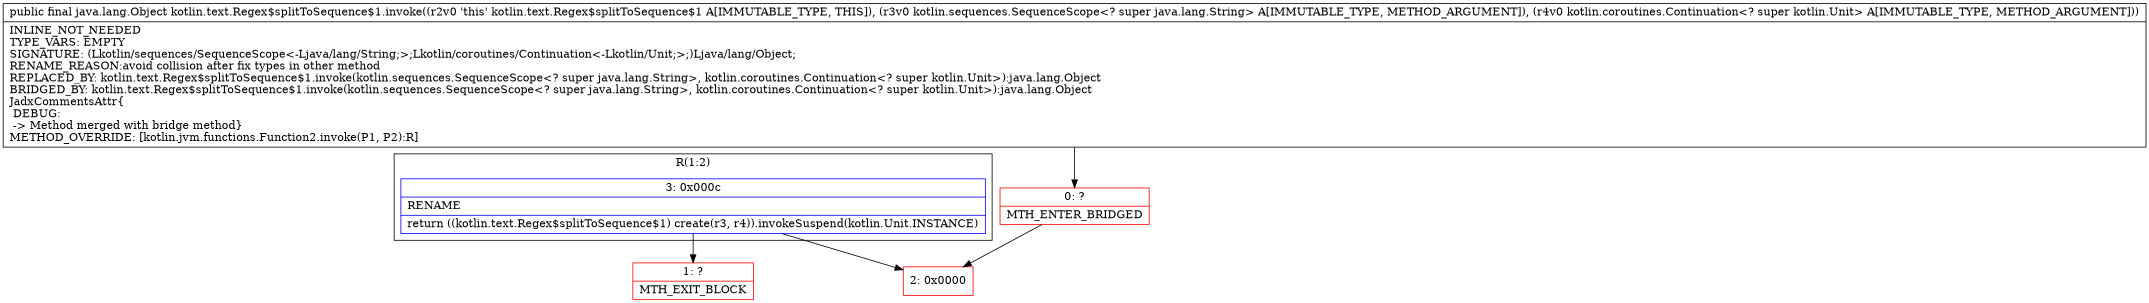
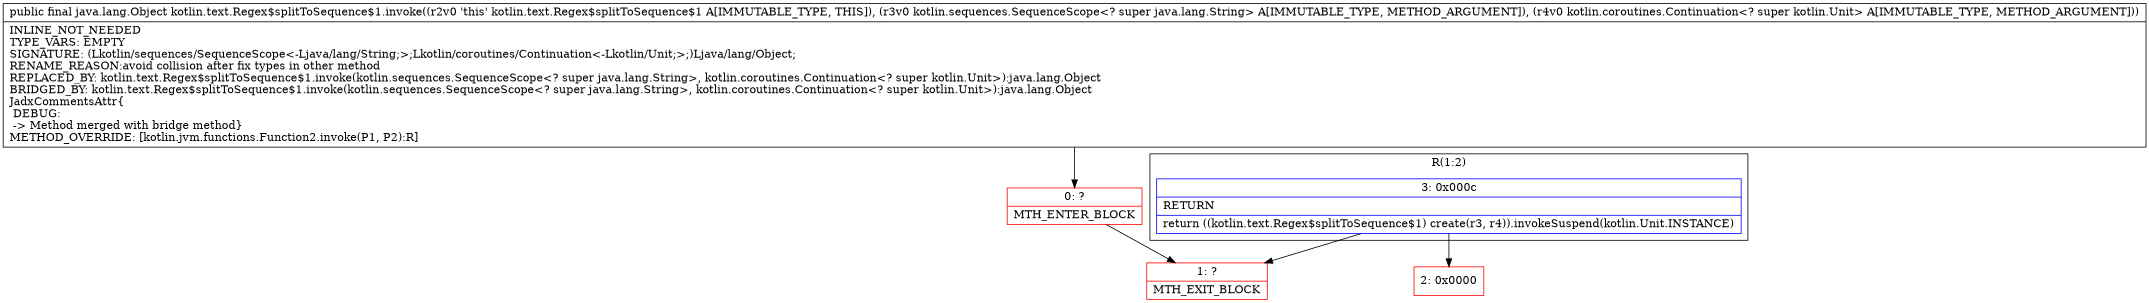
  digraph {
    node [color=red shape=record]
-   n1 [color=blue label="{3\:\ 0x000c|RENAME\l|return ((kotlin.text.Regex$splitToSequence$1) create(r3, r4)).invokeSuspend(kotlin.Unit.INSTANCE)\l}"]
+   n1 [color=blue label="{3\:\ 0x000c|RETURN\l|return ((kotlin.text.Regex$splitToSequence$1) create(r3, r4)).invokeSuspend(kotlin.Unit.INSTANCE)\l}"]
    n2 [label="{1\:\ ?|MTH_EXIT_BLOCK\l}"]
    n3 [label="{2\:\ 0x0000}"]
-   n4 [label="{0\:\ ?|MTH_ENTER_BRIDGED\l}"]
+   n4 [label="{0\:\ ?|MTH_ENTER_BLOCK\l}"]
    n5 [label="{public final java.lang.Object kotlin.text.Regex$splitToSequence$1.invoke((r2v0 'this' kotlin.text.Regex$splitToSequence$1 A[IMMUTABLE_TYPE, THIS]), (r3v0 kotlin.sequences.SequenceScope\<? super java.lang.String\> A[IMMUTABLE_TYPE, METHOD_ARGUMENT]), (r4v0 kotlin.coroutines.Continuation\<? super kotlin.Unit\> A[IMMUTABLE_TYPE, METHOD_ARGUMENT]))  | INLINE_NOT_NEEDED\lTYPE_VARS: EMPTY\lSIGNATURE: (Lkotlin\/sequences\/SequenceScope\<\-Ljava\/lang\/String;\>;Lkotlin\/coroutines\/Continuation\<\-Lkotlin\/Unit;\>;)Ljava\/lang\/Object;\lRENAME_REASON:avoid collision after fix types in other method\lREPLACED_BY: kotlin.text.Regex$splitToSequence$1.invoke(kotlin.sequences.SequenceScope\<? super java.lang.String\>, kotlin.coroutines.Continuation\<? super kotlin.Unit\>):java.lang.Object\lBRIDGED_BY: kotlin.text.Regex$splitToSequence$1.invoke(kotlin.sequences.SequenceScope\<? super java.lang.String\>, kotlin.coroutines.Continuation\<? super kotlin.Unit\>):java.lang.Object\lJadxCommentsAttr\{\l DEBUG: \l \-\> Method merged with bridge method\}\lMETHOD_OVERRIDE: [kotlin.jvm.functions.Function2.invoke(P1, P2):R]\l}" color=""]
    subgraph cluster_1 {
      label="R(1:2)"
      n1
    }
    n1 -> n2
    n1 -> n3
-   n4 -> n3
+   n4 -> n2
    n5 -> n4
  }
